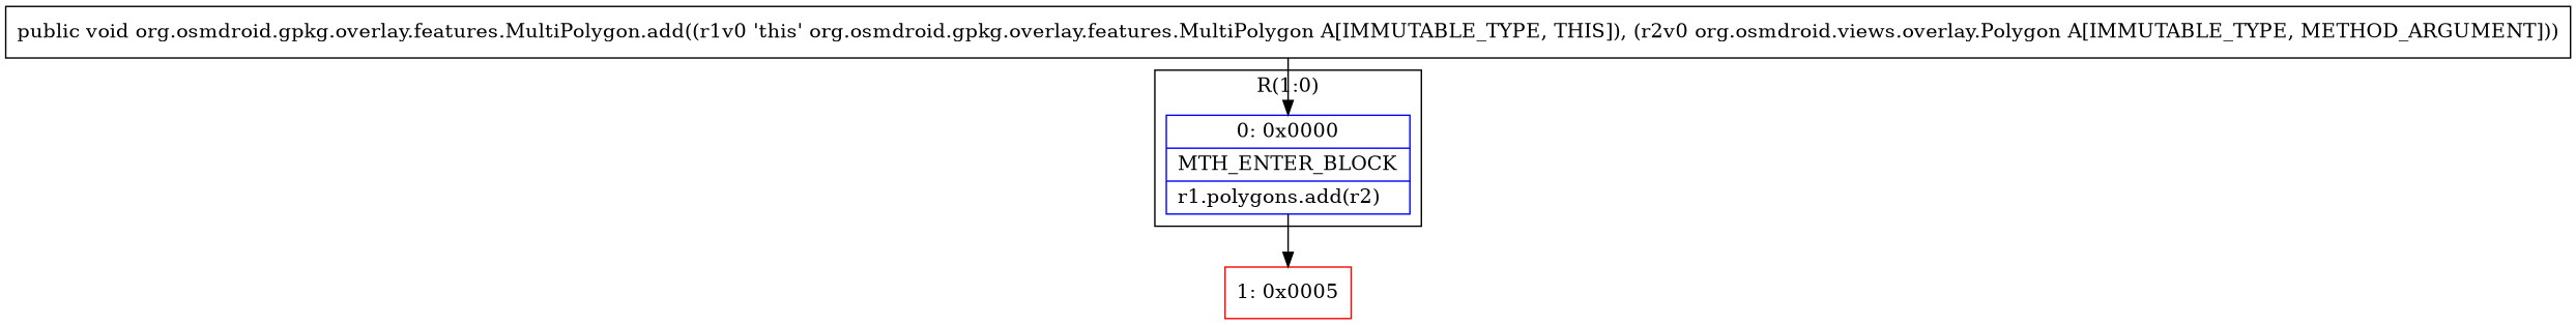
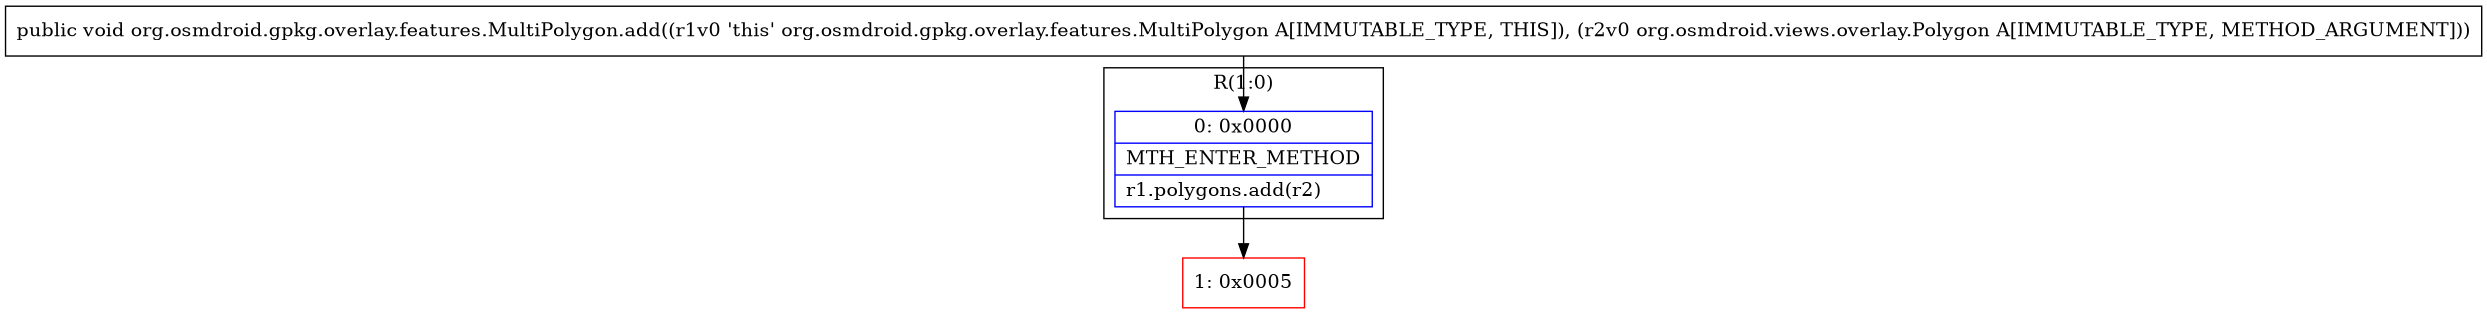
  digraph {
    node [shape=record]
-   n1 [color=blue label="{0\:\ 0x0000|MTH_ENTER_BLOCK\l|r1.polygons.add(r2)\l}"]
+   n1 [color=blue label="{0\:\ 0x0000|MTH_ENTER_METHOD\l|r1.polygons.add(r2)\l}"]
    n2 [color=red label="{1\:\ 0x0005}"]
    n3 [label="{public void org.osmdroid.gpkg.overlay.features.MultiPolygon.add((r1v0 'this' org.osmdroid.gpkg.overlay.features.MultiPolygon A[IMMUTABLE_TYPE, THIS]), (r2v0 org.osmdroid.views.overlay.Polygon A[IMMUTABLE_TYPE, METHOD_ARGUMENT])) }"]
    subgraph cluster_1 {
      label="R(1:0)"
      n1
    }
    n1 -> n2
    n3 -> n1
  }
